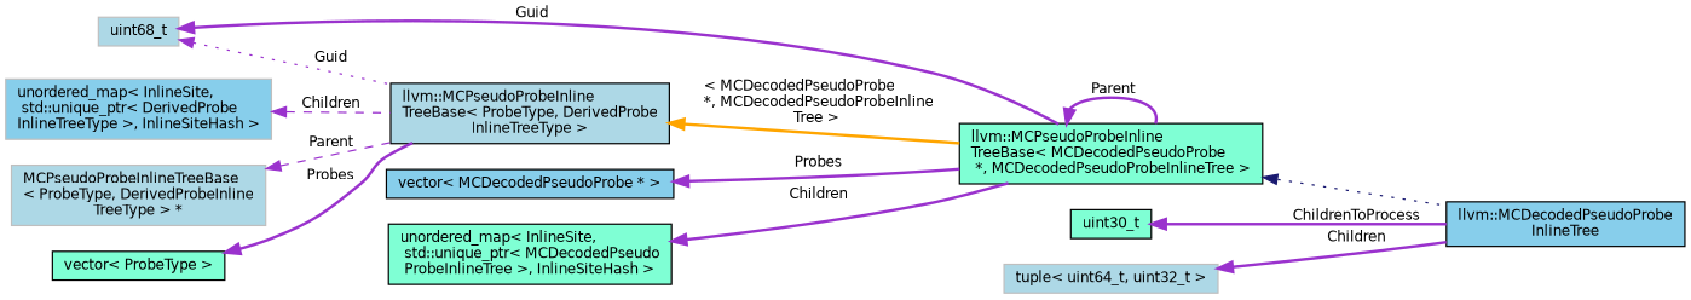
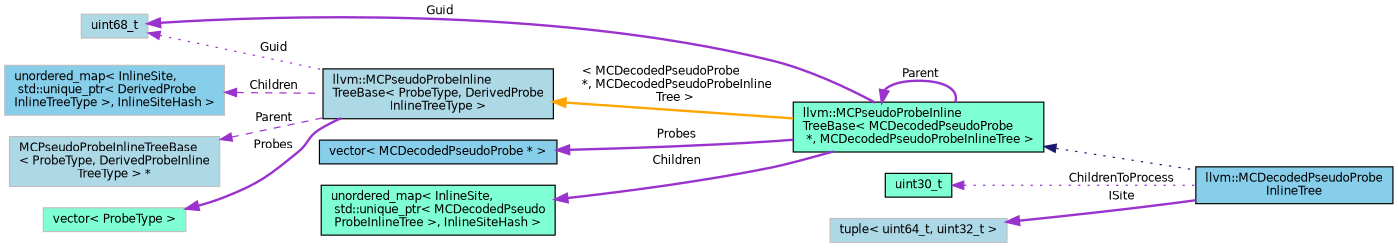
  digraph {
    rankdir=LR
    node [color=black fillcolor=aquamarine fontname=Helvetica fontsize=10 shape=record style=filled]
    edge [color=darkorchid3 dir=back fontname=Helvetica fontsize=10 labelfontname=Helvetica labelfontsize=10 style=bold]
    n1 [fillcolor=skyblue fontcolor=black height=0.2 label="llvm::MCDecodedPseudoProbe\lInlineTree" width=0.4]
    n2 [height=0.2 label="llvm::MCPseudoProbeInline\lTreeBase\< MCDecodedPseudoProbe\l *, MCDecodedPseudoProbeInlineTree \>" width=0.4]
    n3 [color=grey75 fillcolor=lightblue height=0.2 label=uint68_t width=0.4]
    n4 [fillcolor=lightblue height=0.2 label="llvm::MCPseudoProbeInline\lTreeBase\< ProbeType, DerivedProbe\lInlineTreeType \>" width=0.4]
    n5 [fillcolor=skyblue height=0.2 label="vector\< MCDecodedPseudoProbe * \>" width=0.4]
    n6 [height=0.2 label="unordered_map\< InlineSite,\l std::unique_ptr\< MCDecodedPseudo\lProbeInlineTree \>, InlineSiteHash \>" width=0.4]
    n7 [color=grey75 fillcolor=skyblue height=0.2 label="unordered_map\< InlineSite,\l std::unique_ptr\< DerivedProbe\lInlineTreeType \>, InlineSiteHash \>" width=0.4]
    n8 [color=grey75 fillcolor=lightblue height=0.2 label="MCPseudoProbeInlineTreeBase\l\< ProbeType, DerivedProbeInline\lTreeType \> *" width=0.4]
-   n9 [height=0.2 label="vector\< ProbeType \>" width=0.4]
+   n9 [color=grey75 height=0.2 label="vector\< ProbeType \>" width=0.4]
    n10 [height=0.2 label=uint30_t width=0.4]
    n11 [color=grey75 fillcolor=lightblue height=0.2 label="tuple\< uint64_t, uint32_t \>" width=0.4]
    n2 -> n1 [color=midnightblue style=dotted]
    n2 -> n2 [label=" Parent"]
    n3 -> n2 [label=" Guid"]
    n3 -> n4 [label=" Guid" style=dotted]
    n4 -> n2 [color=orange label=" \< MCDecodedPseudoProbe\l *, MCDecodedPseudoProbeInline\lTree \>"]
    n5 -> n2 [label=" Probes"]
    n6 -> n2 [label=" Children"]
    n7 -> n4 [label=" Children" style=dashed]
    n8 -> n4 [label=" Parent" style=dashed]
    n9 -> n4 [label=" Probes"]
-   n10 -> n1 [label=" ChildrenToProcess"]
-   n11 -> n1 [label=" Children"]
+   n10 -> n1 [label=" ChildrenToProcess" style=dotted]
+   n11 -> n1 [label=" ISite"]
  }
